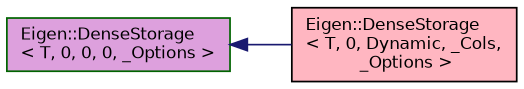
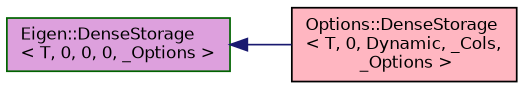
  digraph {
    rankdir=LR
    node [fontname=Helvetica fontsize=10 shape=record style=filled]
-   n1 [color=black fillcolor=lightpink fontcolor=black height=0.2 label="Eigen::DenseStorage\l\< T, 0, Dynamic, _Cols,\l _Options \>" width=0.4]
+   n1 [color=black fillcolor=lightpink fontcolor=black height=0.2 label="Options::DenseStorage\l\< T, 0, Dynamic, _Cols,\l _Options \>" width=0.4]
    n2 [color=darkgreen fillcolor=plum height=0.2 label="Eigen::DenseStorage\l\< T, 0, 0, 0, _Options \>" width=0.4]
    n2 -> n1 [color=midnightblue dir=back fontname=Helvetica fontsize=10 labelfontname=Helvetica labelfontsize=10 style=solid]
  }
